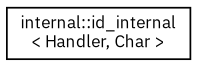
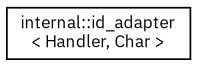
  digraph {
    rankdir=LR
    fontname="IBM Plex Sans"
-   n1 [color=black fillcolor=white fontname="IBM Plex Sans" fontsize=10 height=0.2 label="internal::id_internal\l\< Handler, Char \>" shape=record style=filled width=0.4]
+   n1 [color=black fillcolor=white fontname="IBM Plex Sans" fontsize=10 height=0.2 label="internal::id_adapter\l\< Handler, Char \>" shape=record style=filled width=0.4]
  }
